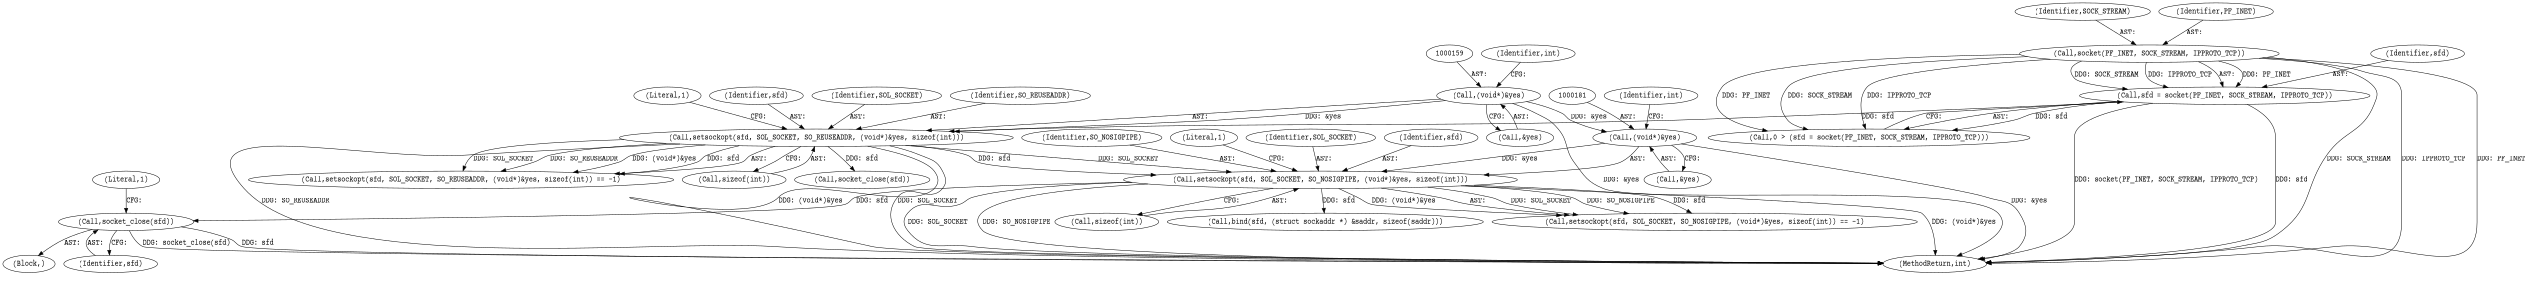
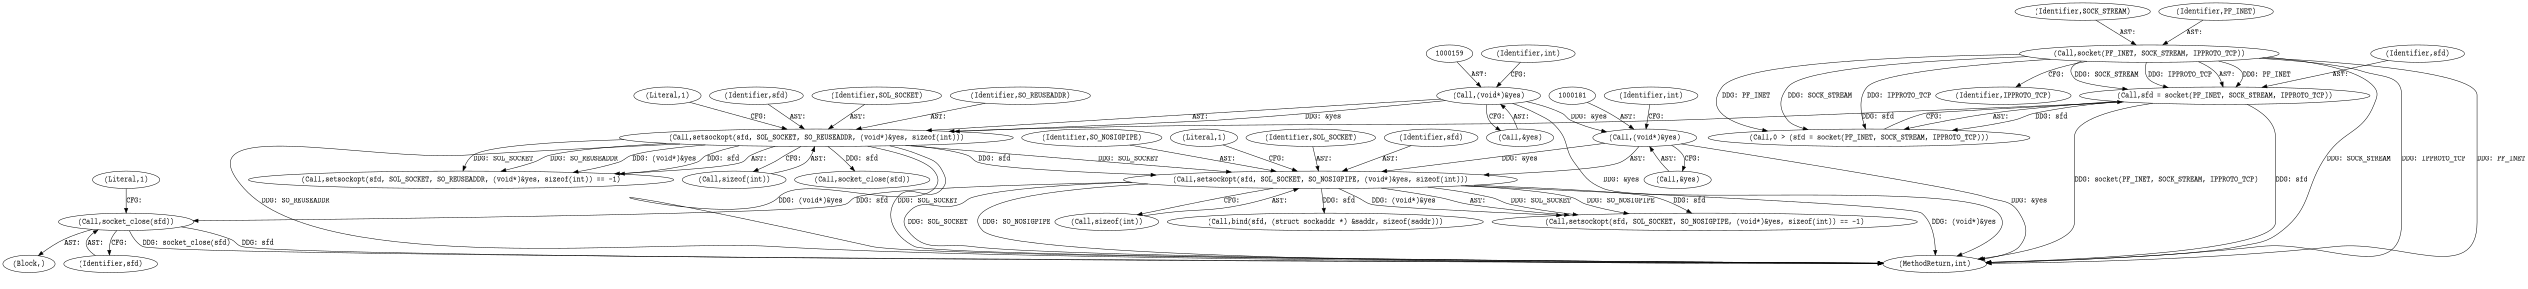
  digraph {
    fontname="Courier Prime"
    node [fontname="Courier Prime"]
    edge [fontname="Courier Prime"]
    n1 [label="(Call,socket_close(sfd))"]
    n2 [label="(Block,)"]
    n3 [label="(Identifier,sfd)"]
    n4 [label="(MethodReturn,int)"]
    n5 [label="(Call,setsockopt(sfd, SOL_SOCKET, SO_NOSIGPIPE, (void*)&yes, sizeof(int)))"]
    n6 [label="(Call,sizeof(int))"]
    n7 [label="(Call,bind(sfd, (struct sockaddr *) &saddr, sizeof(saddr)))"]
    n8 [label="(Call,setsockopt(sfd, SOL_SOCKET, SO_NOSIGPIPE, (void*)&yes, sizeof(int)) == -1)"]
    n9 [label="(Call,setsockopt(sfd, SOL_SOCKET, SO_REUSEADDR, (void*)&yes, sizeof(int)))"]
    n10 [label="(Call,setsockopt(sfd, SOL_SOCKET, SO_REUSEADDR, (void*)&yes, sizeof(int)) == -1)"]
    n11 [label="(Call,sizeof(int))"]
    n12 [label="(Call,socket_close(sfd))"]
    n13 [label="(Call,sfd = socket(PF_INET, SOCK_STREAM, IPPROTO_TCP))"]
    n14 [label="(Call,0 > (sfd = socket(PF_INET, SOCK_STREAM, IPPROTO_TCP)))"]
    n15 [label="(Call,socket(PF_INET, SOCK_STREAM, IPPROTO_TCP))"]
+   n16 [label="(Identifier,IPPROTO_TCP)"]
    n17 [label="(Call,(void*)&yes)"]
    n18 [label="(Call,(void*)&yes)"]
    n19 [label="(Call,&yes)"]
    n20 [label="(Call,&yes)"]
    n21 [label="(Literal,1)"]
    n22 [label="(Identifier,sfd)"]
    n23 [label="(Literal,1)"]
    n24 [label="(Identifier,sfd)"]
    n25 [label="(Identifier,int)"]
    n26 [label="(Identifier,SOL_SOCKET)"]
    n27 [label="(Identifier,sfd)"]
    n28 [label="(Identifier,SO_REUSEADDR)"]
    n29 [label="(Identifier,SOCK_STREAM)"]
    n30 [label="(Identifier,SO_NOSIGPIPE)"]
    n31 [label="(Literal,1)"]
    n32 [label="(Identifier,SOL_SOCKET)"]
    n33 [label="(Identifier,int)"]
    n34 [label="(Identifier,PF_INET)"]
    1000159
    1000181
    n1 -> n2 [label="AST: "]
    n1 -> n3 [label="CFG: "]
    n1 -> n4 [label="DDG: socket_close(sfd)"]
    n1 -> n4 [label="DDG: sfd"]
    n3 -> n1 [label="AST: "]
    n5 -> n1 [label="DDG: sfd"]
    n5 -> n4 [label="DDG: SOL_SOCKET"]
    n5 -> n4 [label="DDG: SO_NOSIGPIPE"]
    n5 -> n4 [label="DDG: (void*)&yes"]
    n5 -> n6 [label="CFG: "]
    n5 -> n7 [label="DDG: sfd"]
    n5 -> n8 [label="AST: "]
    n5 -> n8 [label="DDG: SOL_SOCKET"]
    n5 -> n8 [label="DDG: SO_NOSIGPIPE"]
    n5 -> n8 [label="DDG: sfd"]
    n5 -> n8 [label="DDG: (void*)&yes"]
    n6 -> n5 [label="AST: "]
    n9 -> n4 [label="DDG: SO_REUSEADDR"]
    n9 -> n4 [label="DDG: (void*)&yes"]
    n9 -> n4 [label="DDG: SOL_SOCKET"]
    n9 -> n5 [label="DDG: sfd"]
    n9 -> n5 [label="DDG: SOL_SOCKET"]
    n9 -> n10 [label="AST: "]
    n9 -> n10 [label="DDG: SOL_SOCKET"]
    n9 -> n10 [label="DDG: SO_REUSEADDR"]
    n9 -> n10 [label="DDG: (void*)&yes"]
    n9 -> n10 [label="DDG: sfd"]
    n9 -> n11 [label="CFG: "]
    n9 -> n12 [label="DDG: sfd"]
    n11 -> n9 [label="AST: "]
    n13 -> n4 [label="DDG: socket(PF_INET, SOCK_STREAM, IPPROTO_TCP)"]
    n13 -> n4 [label="DDG: sfd"]
    n13 -> n9 [label="DDG: sfd"]
    n13 -> n14 [label="AST: "]
    n13 -> n14 [label="DDG: sfd"]
    n14 -> n13 [label="CFG: "]
    n15 -> n4 [label="DDG: SOCK_STREAM"]
    n15 -> n4 [label="DDG: IPPROTO_TCP"]
    n15 -> n4 [label="DDG: PF_INET"]
    n15 -> n13 [label="AST: "]
    n15 -> n13 [label="DDG: PF_INET"]
    n15 -> n13 [label="DDG: SOCK_STREAM"]
    n15 -> n13 [label="DDG: IPPROTO_TCP"]
    n15 -> n14 [label="DDG: PF_INET"]
    n15 -> n14 [label="DDG: SOCK_STREAM"]
    n15 -> n14 [label="DDG: IPPROTO_TCP"]
+   n15 -> n16 [label="CFG: "]
    n17 -> n4 [label="DDG: &yes"]
    n17 -> n9 [label="AST: "]
    n17 -> n9 [label="DDG: &yes"]
    n17 -> n18 [label="DDG: &yes"]
    n17 -> n19 [label="CFG: "]
    n18 -> n4 [label="DDG: &yes"]
    n18 -> n5 [label="AST: "]
    n18 -> n5 [label="DDG: &yes"]
    n18 -> n20 [label="CFG: "]
    n19 -> n17 [label="AST: "]
    n20 -> n18 [label="AST: "]
    n21 -> n9 [label="CFG: "]
    n22 -> n9 [label="AST: "]
    n23 -> n1 [label="CFG: "]
    n24 -> n13 [label="AST: "]
    n25 -> n17 [label="CFG: "]
    n26 -> n9 [label="AST: "]
    n27 -> n5 [label="AST: "]
    n28 -> n9 [label="AST: "]
    n29 -> n15 [label="AST: "]
    n30 -> n5 [label="AST: "]
    n31 -> n5 [label="CFG: "]
    n32 -> n5 [label="AST: "]
    n33 -> n18 [label="CFG: "]
    n34 -> n15 [label="AST: "]
    1000159 -> n17 [label="AST: "]
    1000181 -> n18 [label="AST: "]
  }
